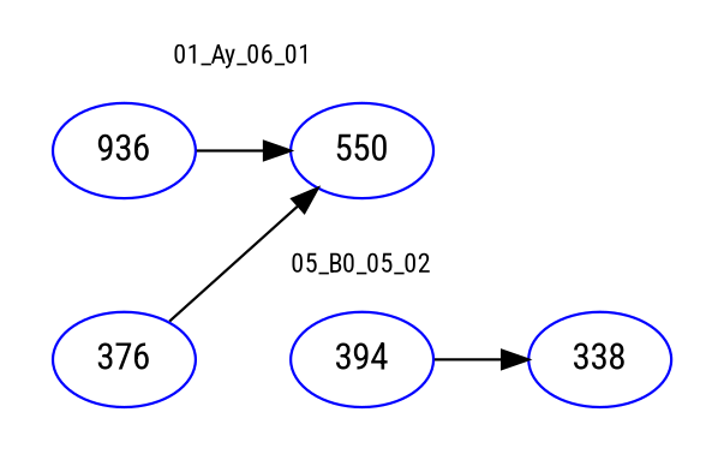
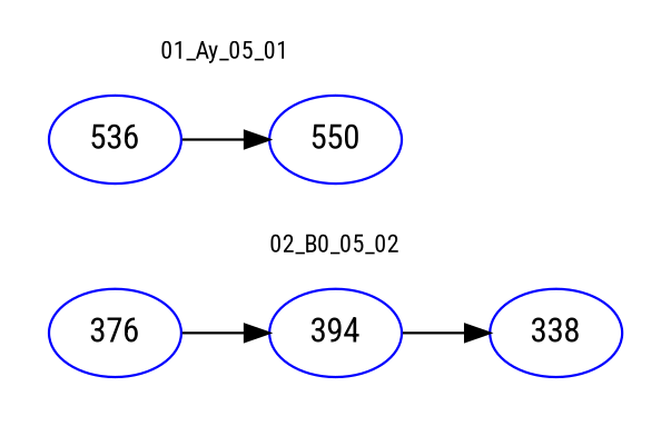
  digraph {
    fontname="Roboto Condensed"
    rankdir=LR
    node [color=blue fontname="Roboto Condensed"]
    edge [color=black fontname="Roboto Condensed"]
-   n1 [label=936]
+   n1 [label=536]
    n2 [label=550]
    n3 [label=376]
    n4 [label=394]
    n5 [label=338]
    subgraph cluster_1 {
      color=white
      fontsize=10
-     label="01_Ay_06_01"
+     label="01_Ay_05_01"
      n1
      n2
    }
    subgraph cluster_2 {
      color=white
      fontsize=10
-     label="05_B0_05_02"
+     label="02_B0_05_02"
      n3
      n4
      n5
    }
    n1 -> n2
-   n3 -> n2
+   n3 -> n4
    n4 -> n5
  }
